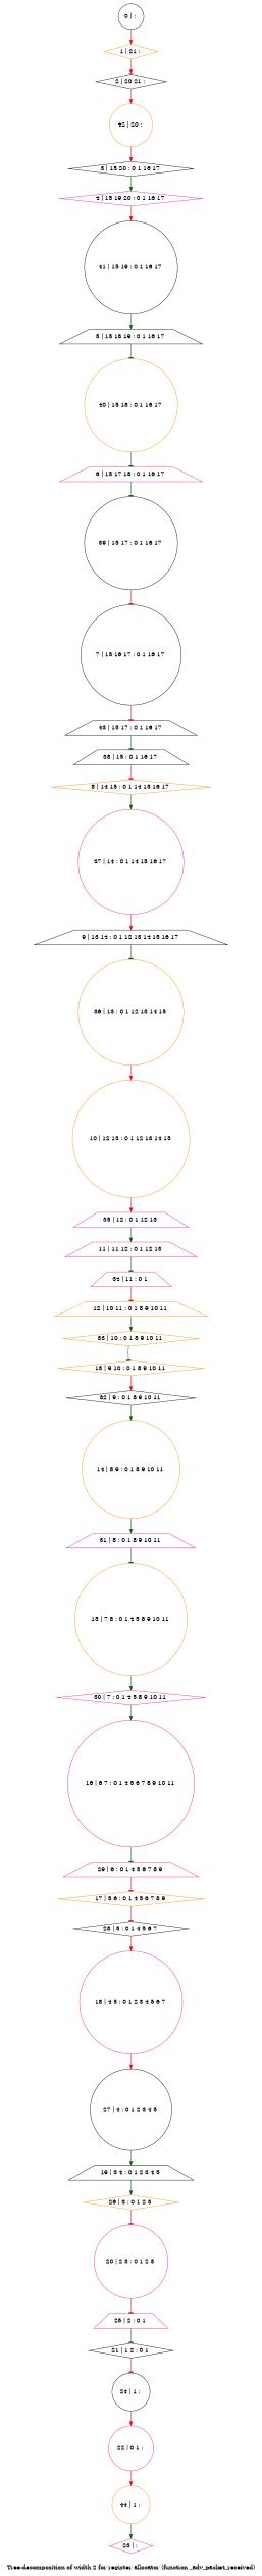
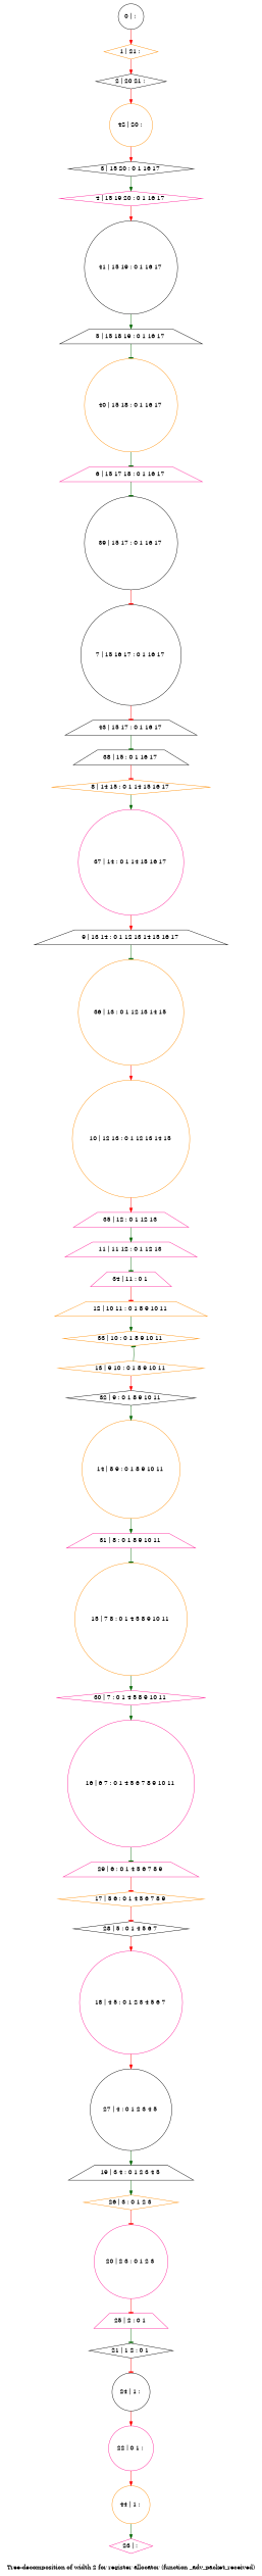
  digraph {
    label="Tree-decomposition of width 2 for register allocator (function _adv_packet_received)"
    node [color=black shape=circle]
    edge [arrowhead=normal color=red]
    n1 [label="0 | : "]
    n2 [color=darkorange label="1 | 21 : " shape=diamond]
    n3 [label="2 | 20 21 : " shape=diamond]
    n4 [color=darkorange label="42 | 20 : "]
    n5 [label="3 | 15 20 : 0 1 16 17 " shape=diamond]
    n6 [color=deeppink label="4 | 15 19 20 : 0 1 16 17 " shape=diamond]
    n7 [label="41 | 15 19 : 0 1 16 17 "]
    n8 [label="5 | 15 18 19 : 0 1 16 17 " shape=trapezium]
    n9 [color=darkorange label="40 | 15 18 : 0 1 16 17 "]
    n10 [color=deeppink label="6 | 15 17 18 : 0 1 16 17 " shape=trapezium]
    n11 [label="39 | 15 17 : 0 1 16 17 "]
    n12 [label="7 | 15 16 17 : 0 1 16 17 "]
    n13 [label="43 | 15 17 : 0 1 16 17 " shape=trapezium]
    n14 [label="38 | 15 : 0 1 16 17 " shape=trapezium]
    n15 [color=darkorange label="8 | 14 15 : 0 1 14 15 16 17 " shape=diamond]
    n16 [color=deeppink label="37 | 14 : 0 1 14 15 16 17 "]
    n17 [label="9 | 13 14 : 0 1 12 13 14 15 16 17 " shape=trapezium]
    n18 [color=darkorange label="36 | 13 : 0 1 12 13 14 15 "]
    n19 [color=darkorange label="10 | 12 13 : 0 1 12 13 14 15 "]
    n20 [color=deeppink label="35 | 12 : 0 1 12 13 " shape=trapezium]
    n21 [color=deeppink label="11 | 11 12 : 0 1 12 13 " shape=trapezium]
    n22 [color=deeppink label="34 | 11 : 0 1 " shape=trapezium]
    n23 [color=darkorange label="12 | 10 11 : 0 1 8 9 10 11 " shape=trapezium]
    n24 [color=darkorange label="33 | 10 : 0 1 8 9 10 11 " shape=diamond]
    n25 [color=darkorange label="13 | 9 10 : 0 1 8 9 10 11 " shape=diamond]
    n26 [label="32 | 9 : 0 1 8 9 10 11 " shape=diamond]
    n27 [color=darkorange label="14 | 8 9 : 0 1 8 9 10 11 "]
    n28 [color=deeppink label="31 | 8 : 0 1 8 9 10 11 " shape=trapezium]
    n29 [color=darkorange label="15 | 7 8 : 0 1 4 5 8 9 10 11 "]
    n30 [color=deeppink label="30 | 7 : 0 1 4 5 8 9 10 11 " shape=diamond]
    n31 [color=deeppink label="16 | 6 7 : 0 1 4 5 6 7 8 9 10 11 "]
    n32 [color=deeppink label="29 | 6 : 0 1 4 5 6 7 8 9 " shape=trapezium]
    n33 [color=darkorange label="17 | 5 6 : 0 1 4 5 6 7 8 9 " shape=diamond]
    n34 [label="28 | 5 : 0 1 4 5 6 7 " shape=diamond]
    n35 [color=deeppink label="18 | 4 5 : 0 1 2 3 4 5 6 7 "]
    n36 [label="27 | 4 : 0 1 2 3 4 5 "]
    n37 [label="19 | 3 4 : 0 1 2 3 4 5 " shape=trapezium]
    n38 [color=darkorange label="26 | 3 : 0 1 2 3 " shape=diamond]
    n39 [color=deeppink label="20 | 2 3 : 0 1 2 3 "]
    n40 [color=deeppink label="25 | 2 : 0 1 " shape=trapezium]
    n41 [label="21 | 1 2 : 0 1 " shape=diamond]
    n42 [label="24 | 1 : "]
    n43 [color=deeppink label="22 | 0 1 : "]
    n44 [color=darkorange label="44 | 1 : "]
    n45 [color=deeppink label="23 | : " shape=diamond]
    n1 -> n2
    n2 -> n3
    n3 -> n4
    n4 -> n5
    n5 -> n6 [color=darkgreen]
    n6 -> n7
    n7 -> n8 [color=darkgreen]
    n8 -> n9 [arrowhead=tee color=darkgreen]
    n9 -> n10 [arrowhead=tee color=darkgreen]
    n10 -> n11 [arrowhead=tee color=darkgreen]
    n11 -> n12 [arrowhead=tee]
    n12 -> n13 [arrowhead=tee]
    n13 -> n14 [arrowhead=tee color=darkgreen]
    n14 -> n15 [arrowhead=tee]
    n15 -> n16 [color=darkgreen]
    n16 -> n17
    n17 -> n18 [arrowhead=tee color=darkgreen]
    n18 -> n19
    n19 -> n20
    n20 -> n21 [color=darkgreen]
    n21 -> n22 [arrowhead=tee color=darkgreen]
    n22 -> n23 [arrowhead=tee]
    n23 -> n24 [color=darkgreen]
-   n24 -> n25 [arrowhead=tee color=darkgreen]
+   n25 -> n24 [arrowhead=tee color=darkgreen]
    n25 -> n26
    n26 -> n27 [color=darkgreen]
    n27 -> n28 [color=darkgreen]
    n28 -> n29 [arrowhead=tee color=darkgreen]
    n29 -> n30 [color=darkgreen]
    n30 -> n31 [color=darkgreen]
    n31 -> n32 [arrowhead=tee color=darkgreen]
    n32 -> n33 [arrowhead=tee]
    n33 -> n34 [arrowhead=tee]
    n34 -> n35
    n35 -> n36
    n36 -> n37 [color=darkgreen]
    n37 -> n38 [color=darkgreen]
    n38 -> n39 [arrowhead=tee]
    n39 -> n40 [arrowhead=tee]
    n40 -> n41 [arrowhead=tee color=darkgreen]
    n41 -> n42 [arrowhead=tee]
    n42 -> n43
    n43 -> n44
    n44 -> n45 [color=darkgreen]
  }
